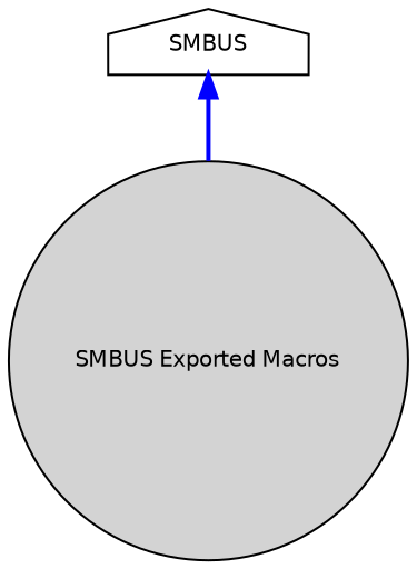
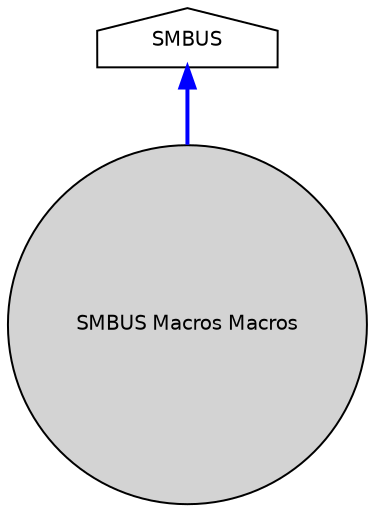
  digraph {
    rankdir=TB
    node [color=black fontname=Helvetica fontsize=10 style=filled]
    n1 [fillcolor=white height=0.2 label=SMBUS shape=house width=0.4]
-   n2 [fillcolor=lightgrey fontcolor=black height=0.2 label="SMBUS Exported Macros" shape=circle width=0.4]
+   n2 [fillcolor=lightgrey fontcolor=black height=0.2 label="SMBUS Macros Macros" shape=circle width=0.4]
    n1 -> n2 [dir=back fontname=Helvetica fontsize=10 labelfontname=Helvetica labelfontsize=10 shape=plaintext style=bold color=blue]
  }
